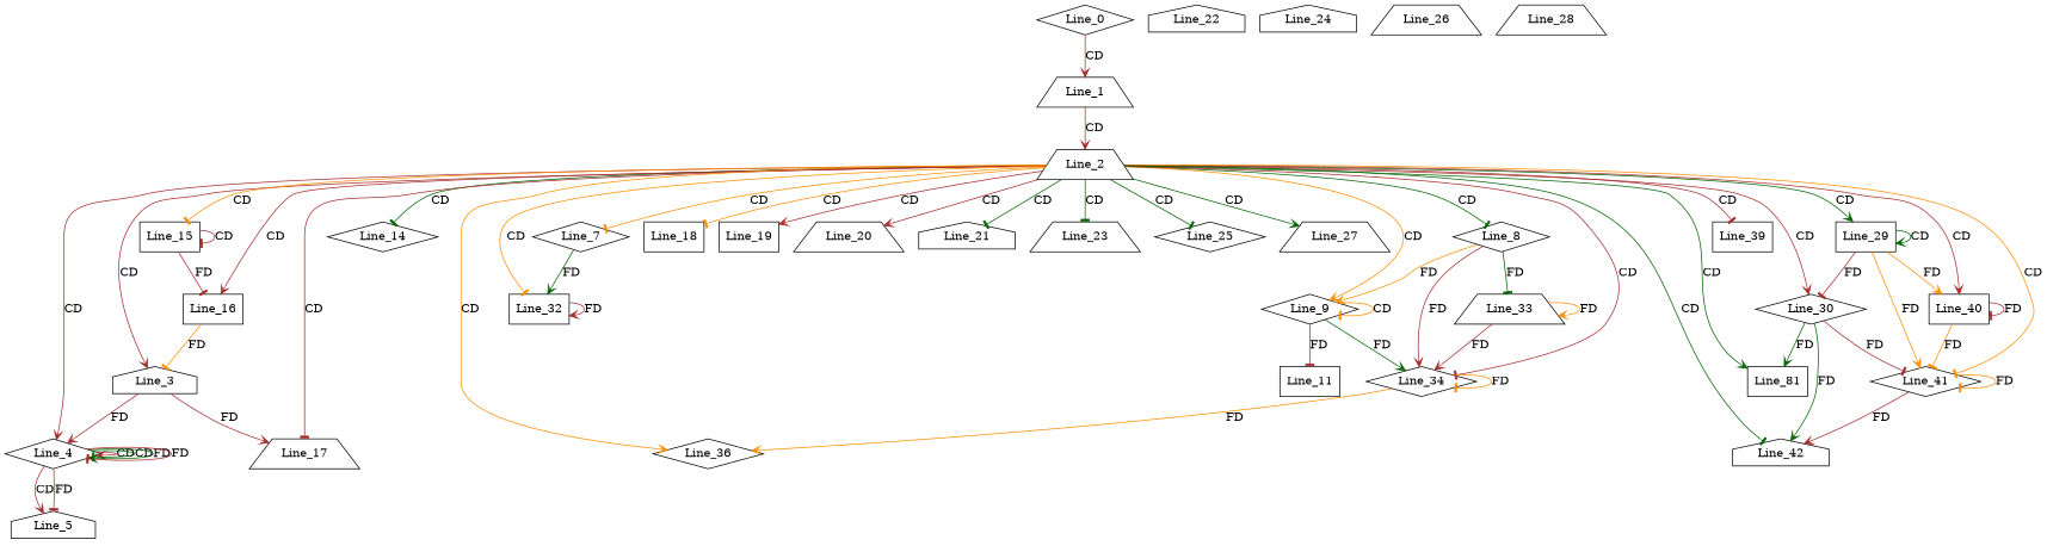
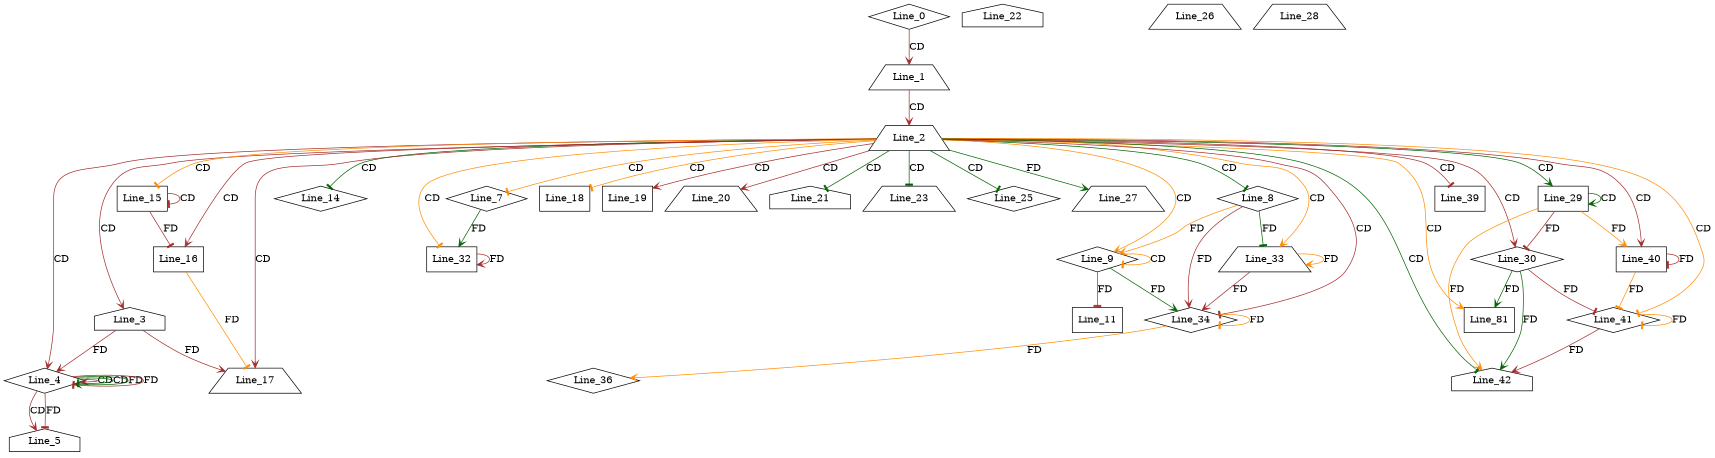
  digraph {
    node [shape=diamond]
    edge [arrowhead=vee color=brown]
    Line_1 [shape=trapezium]
    Line_0
    Line_2 [shape=trapezium]
    Line_3 [shape=house]
    Line_4
    Line_7
    Line_8
    Line_9
    Line_14
    Line_15 [shape=box]
    Line_16 [shape=box]
    Line_17 [shape=trapezium]
    Line_18 [shape=box]
    Line_19 [shape=box]
    Line_20 [shape=trapezium]
    Line_21 [shape=house]
    Line_23 [shape=trapezium]
    Line_25
    Line_27 [shape=trapezium]
    Line_29 [shape=box]
    Line_30
    n22 [label=Line_81 shape=box]
    Line_32 [shape=box]
    Line_33 [shape=trapezium]
    Line_34
    Line_39 [shape=box]
    Line_40 [shape=box]
    Line_41
    Line_42 [shape=house]
    Line_5 [shape=house]
    Line_11 [shape=box]
    Line_36
    Line_22 [shape=house]
-   Line_24 [shape=house]
    Line_26 [shape=trapezium]
    Line_28 [shape=trapezium]
    Line_1 -> Line_2 [label=CD]
    Line_0 -> Line_1 [label=CD]
    Line_2 -> Line_3 [label=CD]
    Line_2 -> Line_4 [label=CD]
    Line_2 -> Line_7 [arrowhead=tee color=darkorange label=CD]
    Line_2 -> Line_8 [arrowhead=tee color=darkgreen label=CD]
    Line_2 -> Line_9 [color=darkorange label=CD]
    Line_2 -> Line_14 [arrowhead=tee color=darkgreen label=CD]
    Line_2 -> Line_15 [arrowhead=tee color=darkorange label=CD]
    Line_2 -> Line_16 [label=CD]
-   Line_2 -> Line_17 [arrowhead=tee label=CD]
+   Line_2 -> Line_17 [label=CD]
    Line_2 -> Line_18 [arrowhead=tee color=darkorange label=CD]
    Line_2 -> Line_19 [label=CD]
    Line_2 -> Line_20 [label=CD]
    Line_2 -> Line_21 [arrowhead=tee color=darkgreen label=CD]
    Line_2 -> Line_23 [arrowhead=tee color=darkgreen label=CD]
    Line_2 -> Line_25 [arrowhead=tee color=darkgreen label=CD]
-   Line_2 -> Line_27 [color=darkgreen label=CD]
+   Line_2 -> Line_27 [color=darkgreen label=FD]
    Line_2 -> Line_29 [color=darkgreen label=CD]
    Line_2 -> Line_30 [label=CD]
-   Line_2 -> n22 [color=darkgreen label=CD]
+   Line_2 -> n22 [color=darkorange label=CD]
    Line_2 -> Line_32 [arrowhead=tee color=darkorange label=CD]
-   Line_2 -> Line_36 [color=darkorange label=CD]
+   Line_2 -> Line_33 [color=darkorange label=CD]
    Line_2 -> Line_34 [arrowhead=tee label=CD]
    Line_2 -> Line_39 [arrowhead=tee label=CD]
    Line_2 -> Line_40 [label=CD]
    Line_2 -> Line_41 [arrowhead=tee color=darkorange label=CD]
    Line_2 -> Line_42 [arrowhead=tee color=darkgreen label=CD]
    Line_3 -> Line_4 [label=FD]
    Line_3 -> Line_17 [label=FD]
    Line_4 -> Line_4 [label=CD]
    Line_4 -> Line_4 [arrowhead=tee color=darkgreen label=CD]
    Line_4 -> Line_4 [color=darkgreen label=FD]
    Line_4 -> Line_4 [arrowhead=tee label=FD]
    Line_4 -> Line_5 [label=CD]
    Line_4 -> Line_5 [arrowhead=tee label=FD]
    Line_7 -> Line_32 [color=darkgreen label=FD]
    Line_8 -> Line_9 [color=darkorange label=FD]
    Line_8 -> Line_33 [arrowhead=tee color=darkgreen label=FD]
    Line_8 -> Line_34 [label=FD]
    Line_9 -> Line_9 [arrowhead=tee color=darkorange label=CD]
    Line_9 -> Line_34 [color=darkgreen label=FD]
    Line_9 -> Line_11 [arrowhead=tee label=FD]
    Line_15 -> Line_15 [arrowhead=tee label=CD]
    Line_15 -> Line_16 [arrowhead=tee label=FD]
-   Line_16 -> Line_3 [arrowhead=tee color=darkorange label=FD]
+   Line_16 -> Line_17 [arrowhead=tee color=darkorange label=FD]
    Line_29 -> Line_29 [color=darkgreen label=CD]
    Line_29 -> Line_30 [arrowhead=tee label=FD]
    Line_29 -> Line_40 [color=darkorange label=FD]
-   Line_29 -> Line_41 [color=darkorange label=FD]
+   Line_29 -> Line_42 [color=darkorange label=FD]
    Line_30 -> n22 [color=darkgreen label=FD]
    Line_30 -> Line_41 [arrowhead=tee label=FD]
    Line_30 -> Line_42 [color=darkgreen label=FD]
    Line_32 -> Line_32 [label=FD]
    Line_33 -> Line_33 [color=darkorange label=FD]
    Line_33 -> Line_34 [label=FD]
    Line_34 -> Line_34 [arrowhead=tee color=darkorange label=FD]
    Line_34 -> Line_36 [color=darkorange label=FD]
    Line_40 -> Line_40 [arrowhead=tee label=FD]
    Line_40 -> Line_41 [arrowhead=tee color=darkorange label=FD]
    Line_41 -> Line_41 [arrowhead=tee color=darkorange label=FD]
    Line_41 -> Line_42 [label=FD]
  }
